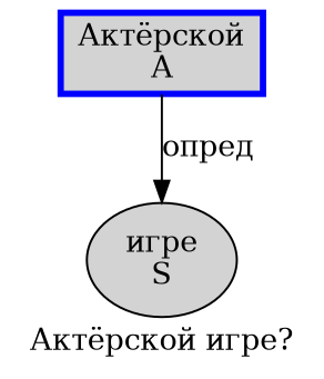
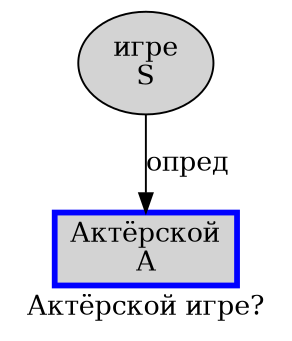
  digraph {
    label="Актёрской игре?"
    node [fillcolor=lightgray style=filled]
    n1 [color=blue label="Актёрской\nA" penwidth=3 shape=box]
    n2 [label="игре\nS" penwidth=1 shape=ellipse]
-   n1 -> n2 [label="опред"]
+   n2 -> n1 [label="опред"]
  }
